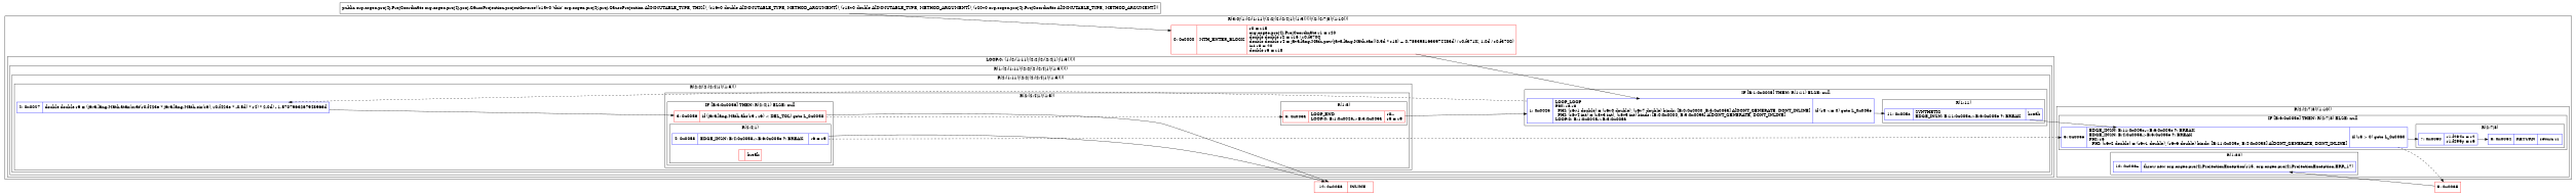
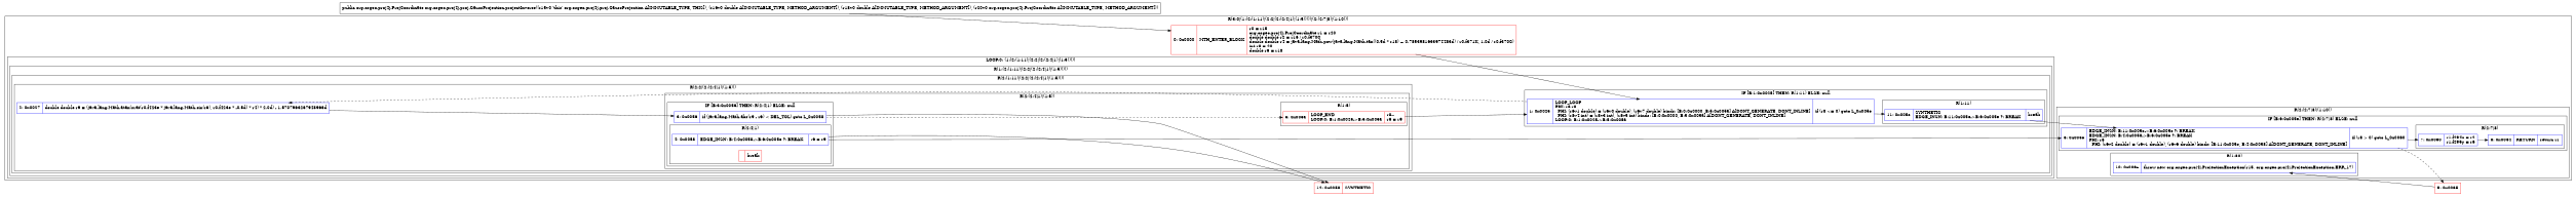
  digraph {
    rankdir=LR
    node [color=blue shape=record]
    n1 [label="{11\:\ 0x005e|SYNTHETIC\lEDGE_INSN: B:11:0x005e\-\>B:6:0x005e ?: BREAK  \l|break\l}"]
    n2 [label="{1\:\ 0x0025|LOOP_LOOP\lPHI: r6 r8 \l  PHI: (r6v1 double) = (r6v0 double), (r6v7 double) binds: [B:0:0x0000, B:5:0x005a] A[DONT_GENERATE, DONT_INLINE]\l  PHI: (r8v4 int) = (r8v3 int), (r8v5 int) binds: [B:0:0x0000, B:5:0x005a] A[DONT_GENERATE, DONT_INLINE]\lLOOP:0: B:1:0x0025\-\>B:5:0x005a\l|if (r8 \<= 0) goto L_0x005e\l}"]
    n3 [label="{4\:\ 0x0058|EDGE_INSN: B:4:0x0058\-\>B:6:0x005e ?: BREAK  \l|r6 = r9\l}"]
    n4 [color=red label="{|break\l}"]
-   n5 [color=red label="{3\:\ 0x0056|if (java.lang.Math.abs(r9 \- r6) \< DEL_TOL) goto L_0x0058\l}"]
+   n5 [label="{3\:\ 0x0056|if (java.lang.Math.abs(r9 \- r6) \< DEL_TOL) goto L_0x0058\l}"]
    n6 [color=red label="{5\:\ 0x005a|LOOP_END\lLOOP:0: B:1:0x0025\-\>B:5:0x005a\l|r8\-\-\lr6 = r9\l}"]
    n7 [label="{2\:\ 0x0027|double double r9 = (java.lang.Math.atan(srat(r0.f423e * java.lang.Math.sin(r6), r0.f423e * \-0.5d) * r4) * 2.0d) \- 1.5707963267948966d\l}"]
    n8 [label="{7\:\ 0x0060|r1.f294x = r2\lr1.f295y = r6\l}"]
    n9 [label="{8\:\ 0x0064|RETURN\l|return r1\l}"]
    n10 [label="{6\:\ 0x005e|EDGE_INSN: B:11:0x005e\-\>B:6:0x005e ?: BREAK  \lEDGE_INSN: B:4:0x0058\-\>B:6:0x005e ?: BREAK  \lPHI: r6 \l  PHI: (r6v2 double) = (r6v1 double), (r6v6 double) binds: [B:11:0x005e, B:4:0x0058] A[DONT_GENERATE, DONT_INLINE]\l|if (r8 \> 0) goto L_0x0060\l}"]
    n11 [label="{10\:\ 0x006c|throw new org.osgeo.proj4j.ProjectionException(r15, org.osgeo.proj4j.ProjectionException.ERR_17)\l}"]
    n12 [color=red label="{0\:\ 0x0000|MTH_ENTER_BLOCK\l|r0 = r15\lorg.osgeo.proj4j.ProjCoordinate r1 = r20\ldouble double r2 = r16 \/ r0.f370C\ldouble double r4 = java.lang.Math.pow(java.lang.Math.tan((0.5d * r18) + 0.7853981633974483d) \/ r0.f371K, 1.0d \/ r0.f370C)\lint r8 = 20\ldouble r6 = r18\l}"]
-   n13 [color=red label="{12\:\ 0x0058|INLINE\l}"]
+   n13 [color=red label="{12\:\ 0x0058|SYNTHETIC\l}"]
    n14 [color=red label="{9\:\ 0x0065}"]
    n15 [label="{public org.osgeo.proj4j.ProjCoordinate org.osgeo.proj4j.proj.GaussProjection.projectInverse((r15v0 'this' org.osgeo.proj4j.proj.GaussProjection A[IMMUTABLE_TYPE, THIS]), (r16v0 double A[IMMUTABLE_TYPE, METHOD_ARGUMENT]), (r18v0 double A[IMMUTABLE_TYPE, METHOD_ARGUMENT]), (r20v0 org.osgeo.proj4j.ProjCoordinate A[IMMUTABLE_TYPE, METHOD_ARGUMENT])) }" color=""]
    subgraph cluster_1 {
      label="R(3:0|(1:(2:(1:11)|(2:2|(2:(2:4|1)|(1:5)))))|(2:(2:7|8)|(1:10)))"
      n12
      subgraph cluster_2 {
        label="LOOP:0: (1:(2:(1:11)|(2:2|(2:(2:4|1)|(1:5)))))"
        subgraph cluster_3 {
          label="R(1:(2:(1:11)|(2:2|(2:(2:4|1)|(1:5)))))"
          subgraph cluster_4 {
            label="R(2:(1:11)|(2:2|(2:(2:4|1)|(1:5))))"
            subgraph cluster_5 {
              label="IF [B:1:0x0025] THEN: R(1:11) ELSE: null"
              n2
              subgraph cluster_6 {
                label="R(1:11)"
                n1
              }
            }
            subgraph cluster_7 {
              label="R(2:2|(2:(2:4|1)|(1:5)))"
              n7
              subgraph cluster_8 {
                label="R(2:(2:4|1)|(1:5))"
                subgraph cluster_9 {
                  label="IF [B:3:0x0056] THEN: R(2:4|1) ELSE: null"
                  n5
                  subgraph cluster_10 {
                    label="R(2:4|1)"
                    n3
                    n4
                  }
                }
                subgraph cluster_11 {
                  label="R(1:5)"
                  n6
                }
              }
            }
          }
        }
      }
      subgraph cluster_12 {
        label="R(2:(2:7|8)|(1:10))"
        subgraph cluster_13 {
          label="IF [B:6:0x005e] THEN: R(2:7|8) ELSE: null"
          n10
          subgraph cluster_14 {
            label="R(2:7|8)"
            n8
            n9
          }
        }
        subgraph cluster_15 {
          label="R(1:80)"
          n11
        }
      }
    }
    n1 -> n10
    n2 -> n1
    n2 -> n7 [style=dashed]
-   n3 -> n10 [style=dashed]
+   n3 -> n10
    n3 -> n13
    n5 -> n6 [style=dashed]
    n5 -> n13
    n6 -> n2
    n7 -> n5
    n8 -> n9
    n10 -> n8
    n10 -> n14 [style=dashed]
    n12 -> n2
    n14 -> n11
    n15 -> n12
  }
